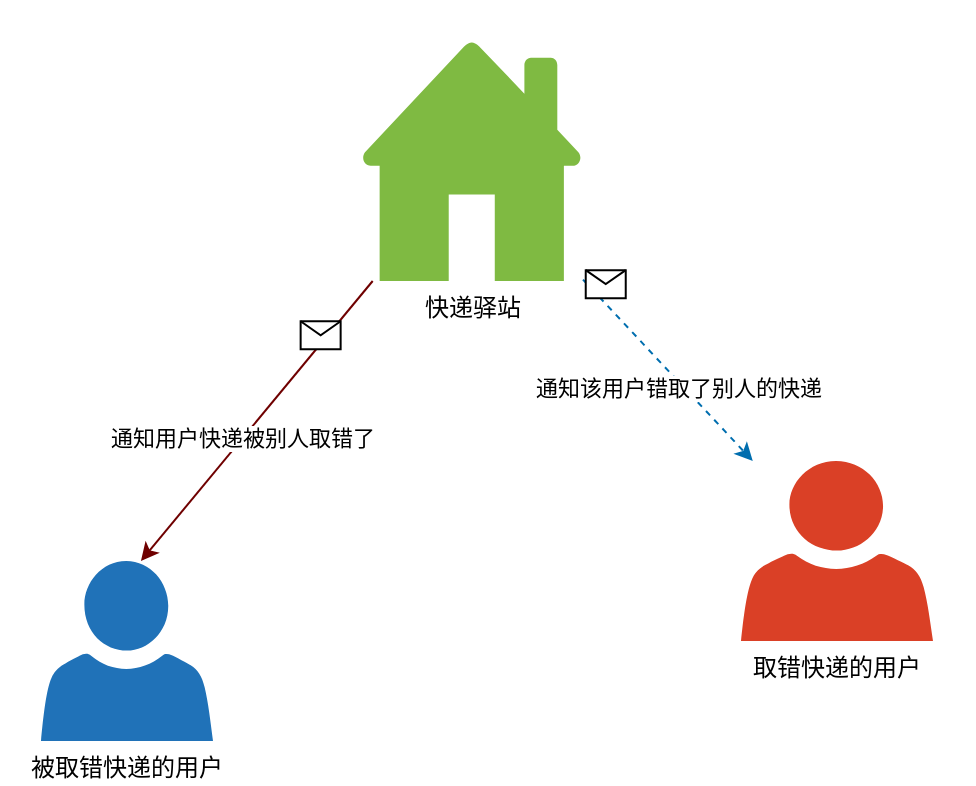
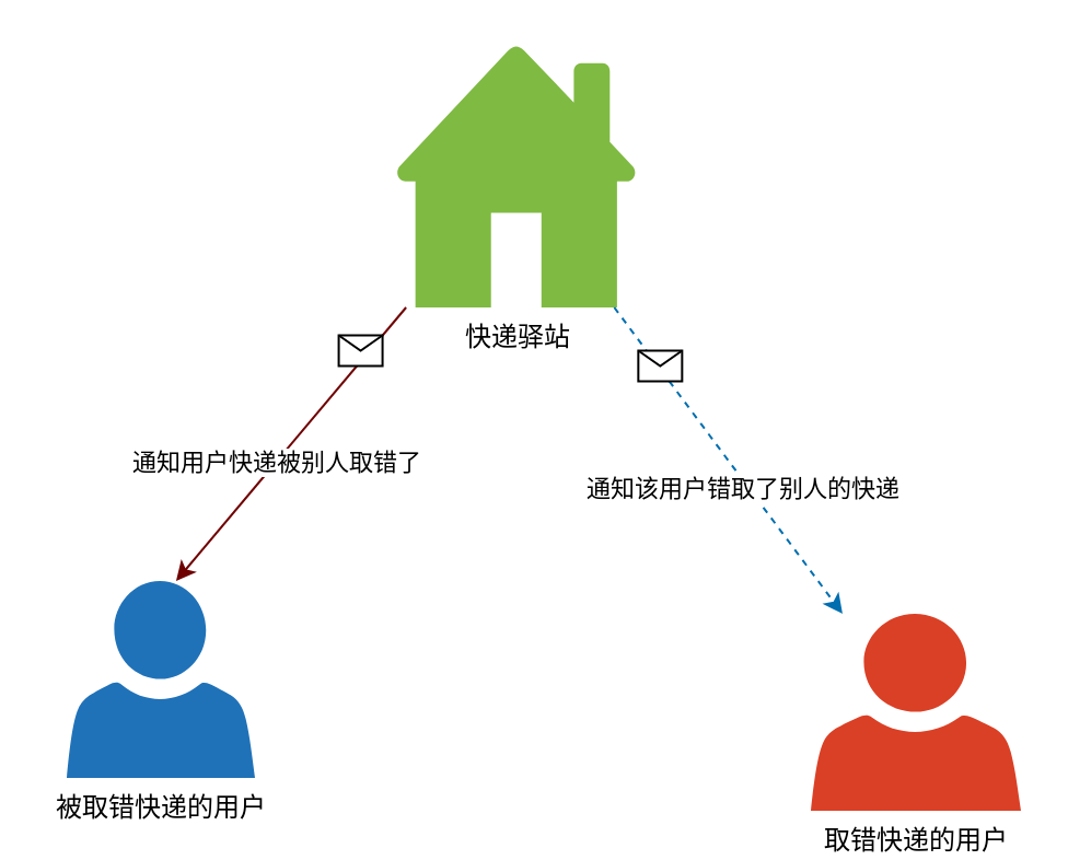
  <mxCell id="0" />
  <mxCell id="1" parent="0" />
  <mxCell id="2" value="&lt;font color=&quot;#000000&quot;&gt;快递驿站&lt;/font&gt;" style="sketch=0;pointerEvents=1;shadow=0;dashed=0;html=1;strokeColor=none;labelPosition=center;verticalLabelPosition=bottom;verticalAlign=top;outlineConnect=0;align=center;shape=mxgraph.office.concepts.home;fillColor=#7FBA42;" vertex="1" parent="1"><mxGeometry x="180" y="20" width="111" height="120" as="geometry" /></mxCell>
- <mxCell id="3" value="&lt;font color=&quot;#000000&quot;&gt;取错快递的用户&lt;/font&gt;" style="sketch=0;pointerEvents=1;shadow=0;dashed=0;html=1;strokeColor=none;labelPosition=center;verticalLabelPosition=bottom;verticalAlign=top;outlineConnect=0;align=center;shape=mxgraph.office.users.user;fillColor=#DA4026;" vertex="1" parent="1"><mxGeometry x="370" y="230" width="96" height="90" as="geometry" /></mxCell>
- <mxCell id="4" value="&lt;font color=&quot;#000000&quot;&gt;被取错快递的用户&lt;/font&gt;" style="sketch=0;pointerEvents=1;shadow=0;dashed=0;html=1;strokeColor=none;labelPosition=center;verticalLabelPosition=bottom;verticalAlign=top;outlineConnect=0;align=center;shape=mxgraph.office.users.user;fillColor=#2072B8;" vertex="1" parent="1"><mxGeometry x="20" y="280" width="86" height="90" as="geometry" /></mxCell>
+ <mxCell id="3" value="&lt;font color=&quot;#000000&quot;&gt;取错快递的用户&lt;/font&gt;" style="sketch=0;pointerEvents=1;shadow=0;dashed=0;html=1;strokeColor=none;labelPosition=center;verticalLabelPosition=bottom;verticalAlign=top;outlineConnect=0;align=center;shape=mxgraph.office.users.user;fillColor=#DA4026;" vertex="1" parent="1"><mxGeometry x="370" y="280" width="96" height="90" as="geometry" /></mxCell>
+ <mxCell id="4" value="&lt;font color=&quot;#000000&quot;&gt;被取错快递的用户&lt;/font&gt;" style="sketch=0;pointerEvents=1;shadow=0;dashed=0;html=1;strokeColor=none;labelPosition=center;verticalLabelPosition=bottom;verticalAlign=top;outlineConnect=0;align=center;shape=mxgraph.office.users.user;fillColor=#2072B8;" vertex="1" parent="1"><mxGeometry x="30" y="265" width="86" height="90" as="geometry" /></mxCell>
  <mxCell id="5" value="" style="endArrow=classic;html=1;entryX=0.581;entryY=0;entryDx=0;entryDy=0;entryPerimeter=0;fillColor=#a20025;strokeColor=#6F0000;" edge="1" parent="1" source="2" target="4"><mxGeometry relative="1" as="geometry"><mxPoint x="240" y="170" as="sourcePoint" /><mxPoint x="340" y="170" as="targetPoint" /></mxGeometry></mxCell>
  <mxCell id="6" value="" style="shape=message;html=1;outlineConnect=0;" vertex="1" parent="5"><mxGeometry width="20" height="14" relative="1" as="geometry"><mxPoint x="22" y="-50" as="offset" /></mxGeometry></mxCell>
  <mxCell id="7" value="通知用户快递被别人取错了" style="edgeLabel;html=1;align=center;verticalAlign=middle;resizable=0;points=[];fontColor=#000000;" vertex="1" connectable="0" parent="5"><mxGeometry x="0.124" relative="1" as="geometry"><mxPoint as="offset" /></mxGeometry></mxCell>
  <mxCell id="8" value="" style="endArrow=classic;html=1;fillColor=#1ba1e2;strokeColor=#006EAF;dashed=1;" edge="1" parent="1" source="2" target="3"><mxGeometry relative="1" as="geometry"><mxPoint x="240" y="170" as="sourcePoint" /><mxPoint x="340" y="170" as="targetPoint" /></mxGeometry></mxCell>
  <mxCell id="9" value="" style="shape=message;html=1;outlineConnect=0;" vertex="1" parent="8"><mxGeometry width="20" height="14" relative="1" as="geometry"><mxPoint x="-41" y="-50" as="offset" /></mxGeometry></mxCell>
  <mxCell id="10" value="通知该用户错取了别人的快递" style="edgeLabel;html=1;align=center;verticalAlign=middle;resizable=0;points=[];fontColor=#000000;" vertex="1" connectable="0" parent="8"><mxGeometry x="0.159" y="-3" relative="1" as="geometry"><mxPoint as="offset" /></mxGeometry></mxCell>
